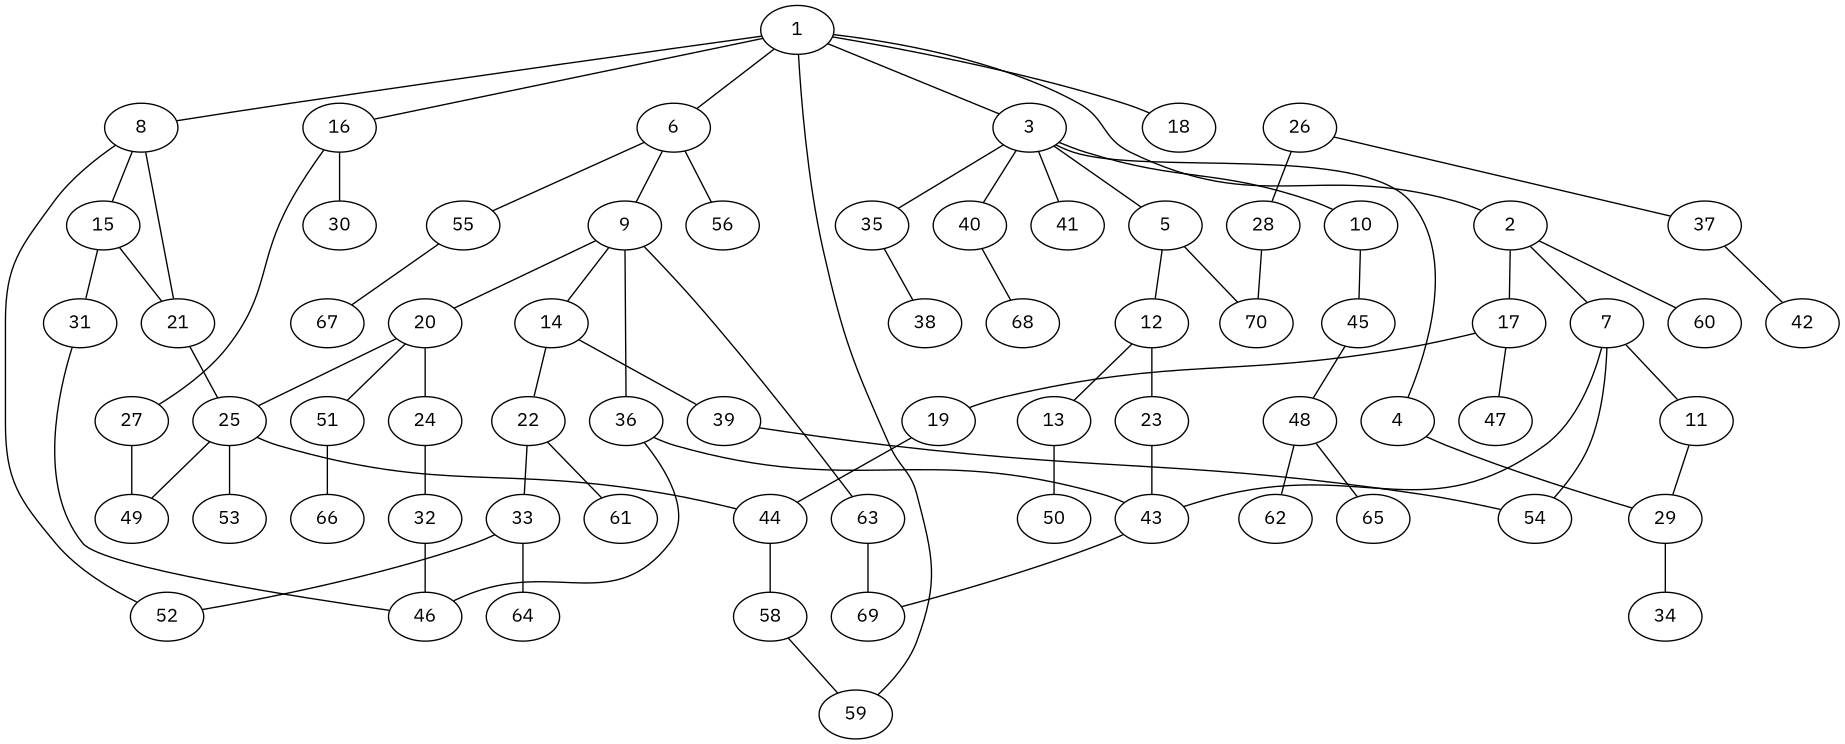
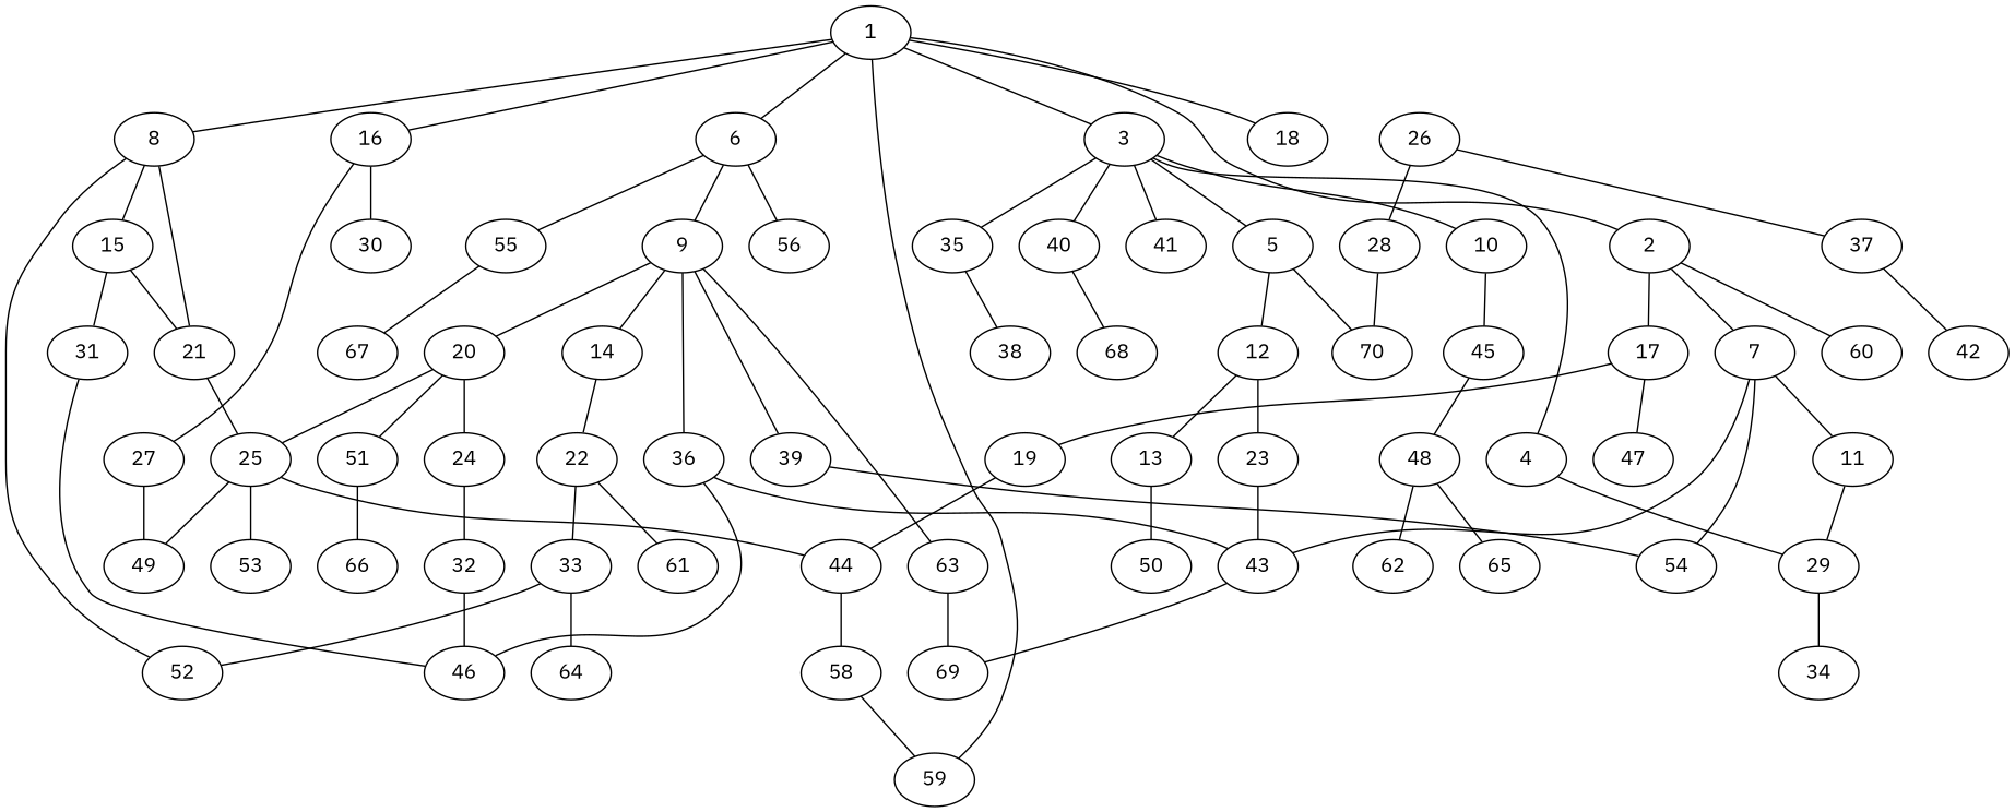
  graph {
    fontname="IBM Plex Sans"
    node [fontname="IBM Plex Sans"]
    edge [fontname="IBM Plex Sans"]
    1
    2
    3
    6
    8
    16
    18
    59
    7
    17
    60
    4
    5
    10
    35
    40
    41
    9
    55
    56
    15
    21
    52
    27
    30
    11
    43
    54
    19
    47
    29
    12
    70
    45
    38
    68
    14
    20
    36
    39
    63
    67
    31
    25
    26
    28
    37
    49
    69
    44
    34
    13
    23
    48
    50
    22
    24
    51
    46
    53
    33
    61
    32
    66
    62
    65
    64
    42
    58
    1 -- 2
    1 -- 3
    1 -- 6
    1 -- 8
    1 -- 16
    1 -- 18
    1 -- 59
    2 -- 7
    2 -- 17
    2 -- 60
    3 -- 4
    3 -- 5
    3 -- 10
    3 -- 35
    3 -- 40
    3 -- 41
    6 -- 9
    6 -- 55
    6 -- 56
    8 -- 15
    8 -- 21
    8 -- 52
    16 -- 27
    16 -- 30
    7 -- 11
    7 -- 43
    7 -- 54
    17 -- 19
    17 -- 47
    4 -- 29
    5 -- 12
    5 -- 70
    10 -- 45
    35 -- 38
    40 -- 68
    9 -- 14
    9 -- 20
    9 -- 36
-   14 -- 39
+   9 -- 39
    9 -- 63
    55 -- 67
    15 -- 21
    15 -- 31
    21 -- 25
    27 -- 49
    11 -- 29
    43 -- 69
    19 -- 44
    29 -- 34
    12 -- 13
    12 -- 23
    45 -- 48
    14 -- 22
    20 -- 25
    20 -- 24
    20 -- 51
    36 -- 43
    36 -- 46
    39 -- 54
    63 -- 69
    31 -- 46
    25 -- 49
    25 -- 44
    25 -- 53
    26 -- 28
    26 -- 37
    28 -- 70
    37 -- 42
    44 -- 58
    13 -- 50
    23 -- 43
    48 -- 62
    48 -- 65
    22 -- 33
    22 -- 61
    24 -- 32
    51 -- 66
    33 -- 52
    33 -- 64
    32 -- 46
    58 -- 59
  }
